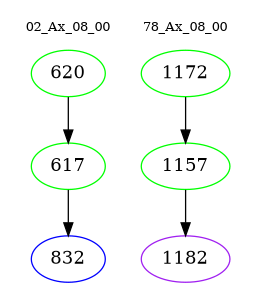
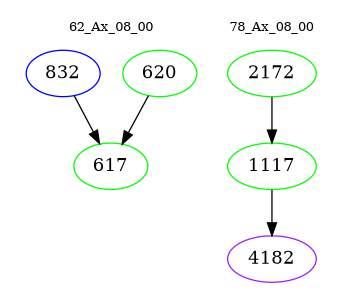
  digraph {
    node [color=green]
    edge [color=black]
    n1 [label=620]
    n2 [label=617]
    n3 [color=blue label=832]
-   n4 [label=1172]
-   n5 [label=1157]
-   n6 [color=purple label=1182]
+   n4 [label=2172]
+   n5 [label=1117]
+   n6 [color=purple label=4182]
    subgraph cluster_1 {
      color=white
      fontsize=10
-     label="02_Ax_08_00"
+     label="62_Ax_08_00"
      n1
      n2
      n3
    }
    subgraph cluster_2 {
      color=white
      fontsize=10
      label="78_Ax_08_00"
      n4
      n5
      n6
    }
    n1 -> n2
-   n2 -> n3
+   n3 -> n2
    n4 -> n5
    n5 -> n6
  }
